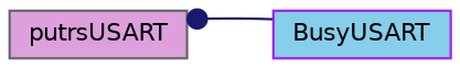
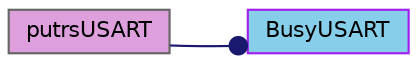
  digraph {
    rankdir=LR
    node [fontname=Helvetica fontsize=10 shape=record style=filled]
    n1 [color=gray40 fillcolor=plum fontcolor=black height=0.2 label=putrsUSART width=0.4]
    n2 [color=purple fillcolor=skyblue height=0.2 label=BusyUSART width=0.4]
-   n2 -> n1 [color=midnightblue fontname=Helvetica fontsize=10 labelfontname=Helvetica labelfontsize=10 style=solid arrowhead=dot]
+   n1 -> n2 [color=midnightblue fontname=Helvetica fontsize=10 labelfontname=Helvetica labelfontsize=10 style=solid arrowhead=dot]
  }
